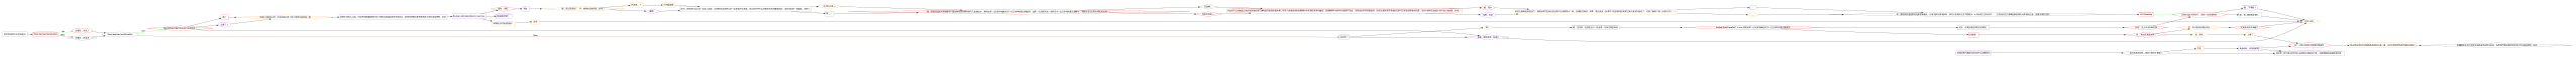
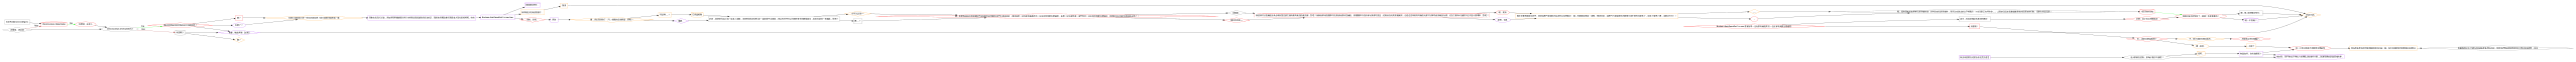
  digraph {
    fontname=Roboto
    rankdir=LR
    node [color=red fontname=Roboto shape=diamond]
    edge [fontname=Roboto]
    "AmirRank2Convo4 begins." [color=gray40 shape=box]
    n2 [label="Check boolean NameFuture" shape=cylinder]
    n3 [label="怎麼樣，未來人" shape=ellipse]
    n4 [color=gray40 label="怎麼樣，漂泊者"]
    n5 [color=gray40 label="Check boolean AmirGameDev1" shape=ellipse]
    n6 [label="還記得我告訴過你我在設計的遊戲嗎？"]
    n7 [color=gray40 label="有空嗎？" shape=cylinder]
    n8 [label="嗯？" shape=box]
    n9 [color=purple label="怎麼了？" shape=ellipse]
    n10 [color=purple label="抱歉，晚點再聊。[結束]"]
    n11 [color=darkorange label="嗯？"]
    n12 [color=darkorange label="你會介意跟我分享一些你的想法嗎？我只需要仔細想過一遍"]
    "Chat ends." [color=darkorange]
-   n14 [color=gray40 label="嗯，別笑我，但我在設計一款遊戲，在我空閒的時候" shape=cylinder]
    n15 [color=purple label="我會去找別人討論，但如果我再繼續跟任何六煞幫成員談論更多想法的話，我想他們應該會把我塞進大型垃圾箱裡吧，哈哈" shape=box]
    n16 [label="Boolean AmirGameDev1 is now 還有如果一位玩家有鑰匙而另一位沒有時我要怎麼處理."]
    n17 [color=purple label="Boolean AmirGameDev2 is now true." shape=box]
    n18 [label="好酷喔！" shape=box]
    n19 [color=gray40 label="老兄，你真的應該找更好的嗜好。" shape=box]
    n20 [color=purple label="我很樂意幫忙。" shape=cylinder]
    n21 [label="當然，來吧。"]
    n22 [color=darkorange label="我寧願去吃我的舊襪子。" shape=box]
    n23 [label="你……真的這麼認為嗎？"]
    n24 [label="好吧，至少你沒有嘲笑我"]
    n25 [color=purple label="酉告" shape=box]
    n26 [color=darkorange label="隨便" shape=box]
    n27 [color=darkorange label="嗯，當然。" shape=ellipse]
    n28 [color=darkorange label="不。我只是跟你開玩笑的。"]
-   n29 [color=purple label="我猜如果門是鎖住的話我可以短暫顯示" shape=cylinder]
+   n29 [color=purple label="我沒有想要在這裡自怨自艾的意思" shape=cylinder]
    n30 [color=gray40 label="但大家都在笑我，那為什麼你不會呢？" shape=ellipse]
    n31 [label="這個討論太有幫助了，謝謝！你是最棒的！" shape=ellipse]
    n32 [color=darkorange label="嗯，所以我遇到了「門」相關的這個問題，對吧？"]
    n33 [color=darkorange label="…太棒了" shape=box]
    n34 [label="又被那足球伎倆騙了…"]
    n35 [color=purple label="相信我，我不會去評判他人在閒暇之餘做些什麼……別讓我開始談論渡域的事。" shape=cylinder]
    n36 [color=darkorange label="哎呀。" shape=cylinder]
    n37 [color=purple label="繼續。"]
    n38 [color=darkorange label="門是嗎……？" shape=box]
    n39 [label="有一小部分我還不清楚要怎麼處理" shape=ellipse]
    n40 [color=purple label="無論如何，你的遊戲呢？" shape=box]
    n41 [color=gray40 label="好的，我想把它設計成一款多人遊戲，但同時我也希望它是一款探索平台遊戲，所以有些門可以打開而有些則會被鎖住，直到你拿到一把鑰匙，對吧？" shape=box]
    n42 [color=darkorange label="它們超複雜" shape=cylinder]
    n43 [color=darkorange label="我在想如果這些問題我能夠跟你討論一遍，或許你能夠幫我想到解決的辦法" shape=box]
    n44 [color=gray40 label="嗯……？" shape=box]
    n45 [color=darkorange label="你可以試著──"]
    n46 [color=gray40 label="再繼續跟任何六煞幫成員談論更多想法的話，我想他們應該會把我塞進大型垃圾箱裡吧，哈哈"]
    n47 [label="嗯，那麼我該如何傳達哪些門是裝飾性的而哪些則門只是鎖住的，還有如果一位玩家有鑰匙而另一位沒有時我要怎麼處理。如果一位玩家穿過一扇門而另一位沒有時我要怎麼解決，我要把這位玩家也傳送過去嗎？！"]
    n48 [label="我的意思是──"]
    n49 [color=gray40 label="這個嘛，"]
    n50 [label="我想我可以把鑰匙設為全域狀態並讓它擁有最高級別的優先權，對吧？就像如果你的團隊中的某個玩家有把鑰匙，那麼團隊中的所有玩家都可受益，這看似在利用某種漏洞，但這也意味著高等級的玩家可以幫助低等級的玩家，這在力量奇幻遊戲中也不是什麼壞事，對吧？" shape=cylinder]
    n51 [color=purple label="是啊，但是" shape=ellipse]
    n52 [label="嗯，還有" shape=ellipse]
    n53 [color=darkorange label="致於怎麼傳達鎖住的門，我猜如果門是鎖住的話我可以短暫顯示「鎖」的圖案並播放「敲擊」聲的音效，如果門只是裝飾性的那麼它就不會有互動性了，這樣了解嗎？嗯，這辦法可行！！" shape=box]
    n54 [label="…" shape=ellipse]
    n55 [color=darkorange label="………"]
    n56 [color=gray40 label="哦，還有我知道如果有玩家準備前進，但有別的玩家落後時，我可以在跳出的文字裡顯示「n 名玩家正在等待你……」之類的訊息並溫馨提醒落後的玩家加快行動。這辦法簡直完美！"]
    n57 [label="+20 Chemistry" shape=cylinder]
    n58 [color=purple label="嗯……不客氣？" shape=cylinder]
    n59 [color=gray40 label="嗯，呃…隨時樂意幫忙。" shape=box]
    "AmirRank2Convo4 begins." -> n2
    n2 -> n3 [color=green label=true]
-   n2 -> n4 [color=brown label=false]
+   n4 -> n2 [color=brown label=false]
    n3 -> n5
    n4 -> n5
    n5 -> n6 [color=green label=true]
    n5 -> n7 [color=brown label=false]
    n6 -> n8
    n6 -> n9
    n6 -> n10
    n7 -> n10
    n7 -> n11
    n8 -> n12
    n9 -> n12
    n10 -> "Chat ends."
-   n11 -> n14
    n12 -> n15
-   n14 -> n16
    n15 -> n17
    n16 -> n18
    n16 -> n19
    n17 -> n20
    n17 -> n21
    n17 -> n22
    n18 -> n23
    n19 -> n24
    n21 -> n25
    n22 -> n26
    n23 -> n27
    n23 -> n28
    n24 -> n31
    n25 -> n32
    n26 -> "Chat ends."
    n27 -> n33
    n28 -> n34
    n29 -> n30
    n30 -> n35
    n30 -> n36
    n31 -> n58
    n31 -> n59
    n32 -> n37
    n32 -> n38
    n33 -> n39
-   n34 -> "Chat ends."
    n36 -> n40
    n37 -> n41
    n38 -> n42
    n39 -> n43
    n40 -> n35
    n40 -> n39
    n41 -> n44
    n41 -> n45
    n42 -> n41
    n43 -> n46
    n44 -> n47
    n45 -> n47
    n47 -> n48
    n47 -> n49
    n48 -> n50
    n49 -> n50
    n50 -> n51
    n50 -> n52
    n51 -> n53
    n52 -> n53
    n53 -> n54
    n53 -> n55
    n54 -> n56
    n55 -> n56
    n56 -> n57
    n57 -> n31 [color=green]
    n58 -> "Chat ends."
    n59 -> "Chat ends."
  }
